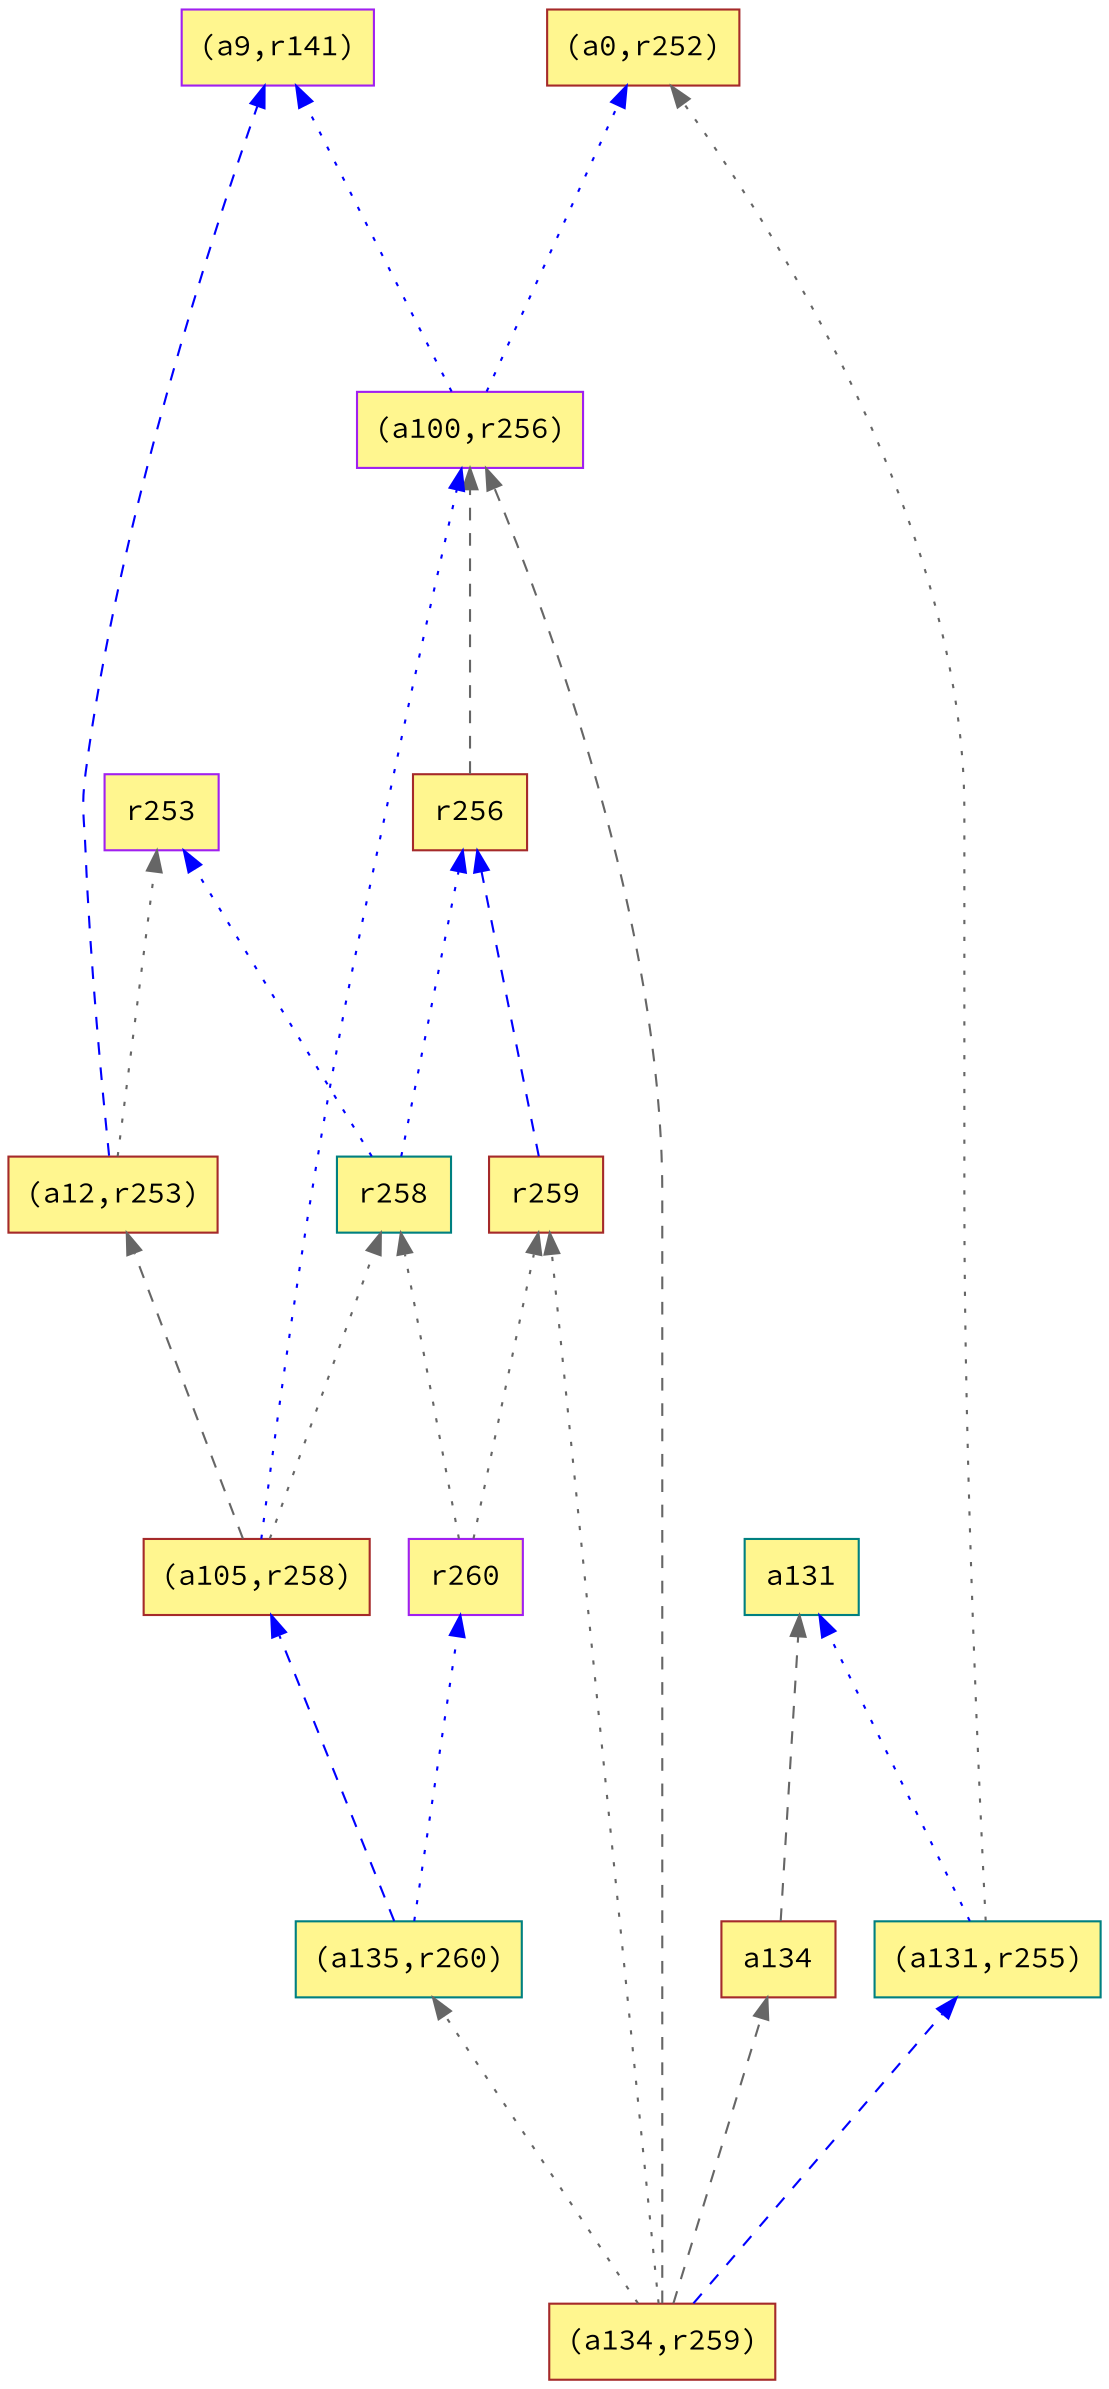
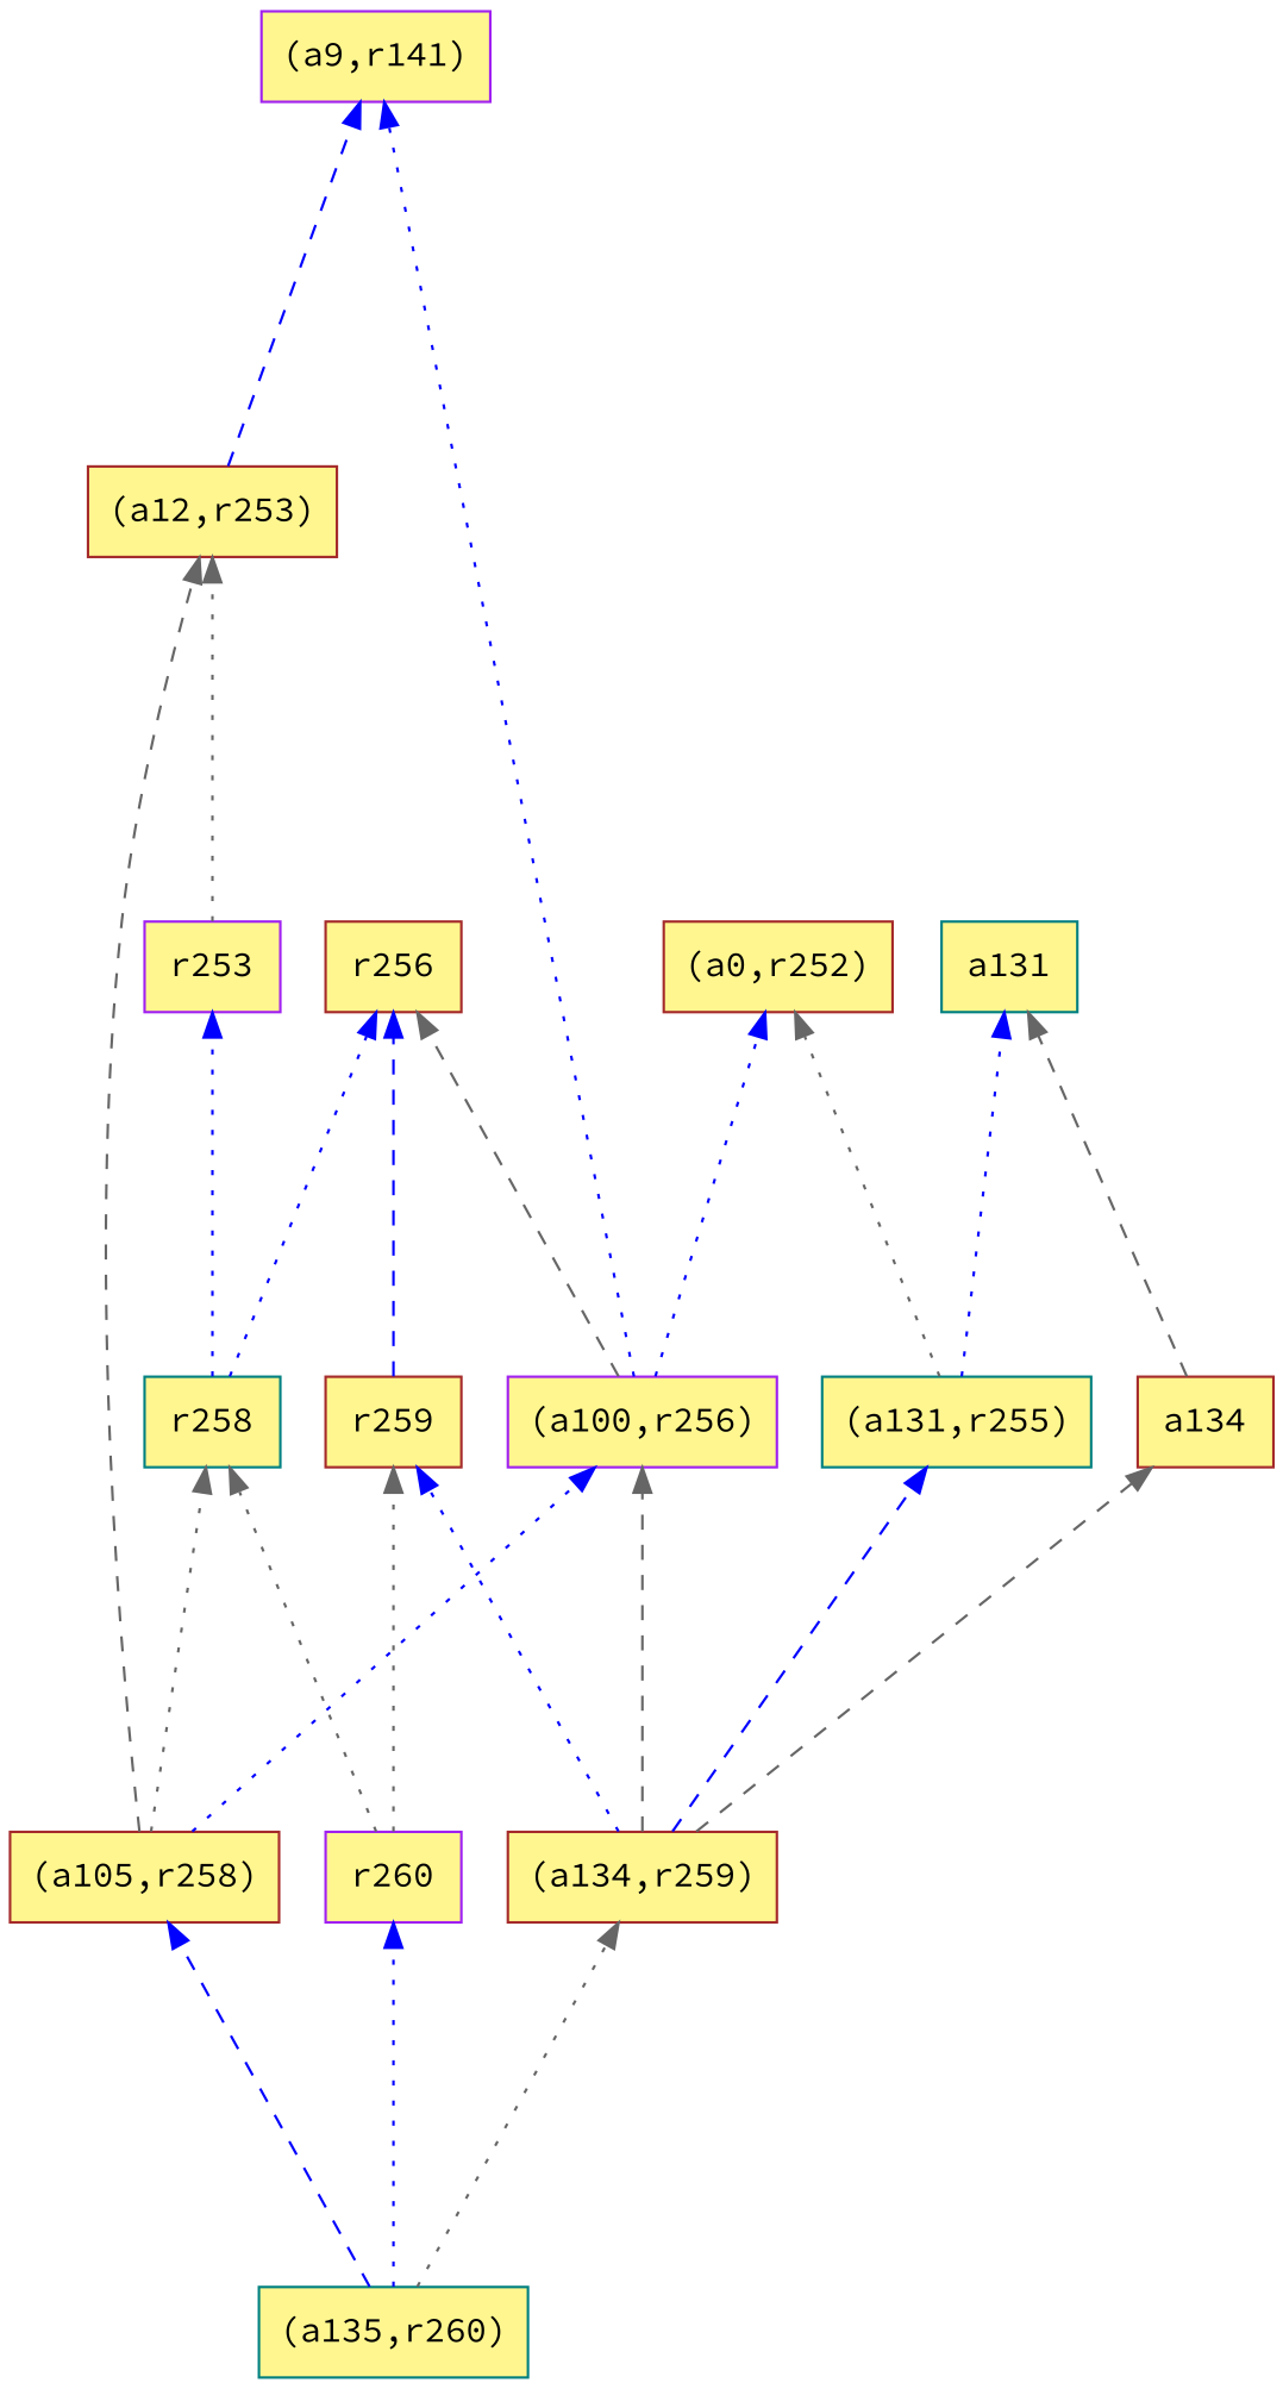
  digraph {
    fontname="Source Code Pro"
    rankdir=BT
    ranksep=2.0
    node [color=brown fillcolor=khaki1 fontname="Source Code Pro" shape=record style=filled]
    edge [color=gray40 fontname="Source Code Pro" style=dotted]
    n1 [label="{r256}"]
    n2 [color=teal label="{(a135,r260)}"]
    n3 [label="{(a105,r258)}"]
    n4 [label="{(a134,r259)}"]
    n5 [color=purple label="{r260}"]
    n6 [label="{(a12,r253)}"]
    n7 [color=purple label="{(a100,r256)}"]
    n8 [color=teal label="{r258}"]
    n9 [label="{a134}"]
    n10 [label="{r259}"]
    n11 [color=teal label="{(a131,r255)}"]
    n12 [color=purple label="{r253}"]
    n13 [color=purple label="{(a9,r141)}"]
    n14 [color=teal label="{a131}"]
    n15 [label="{(a0,r252)}"]
    n2 -> n3 [color=blue style=dashed]
-   n4 -> n2
+   n2 -> n4
    n2 -> n5 [color=blue]
    n3 -> n6 [style=dashed]
    n3 -> n7 [color=blue]
    n3 -> n8
    n4 -> n7 [style=dashed]
    n4 -> n9 [style=dashed]
-   n4 -> n10
+   n4 -> n10 [color=blue]
    n4 -> n11 [color=blue style=dashed]
    n5 -> n8
    n5 -> n10
-   n6 -> n12
+   n12 -> n6
    n6 -> n13 [color=blue style=dashed]
-   n1 -> n7 [style=dashed]
+   n7 -> n1 [style=dashed]
    n7 -> n13 [color=blue]
    n7 -> n15 [color=blue]
    n8 -> n1 [color=blue]
    n8 -> n12 [color=blue]
    n9 -> n14 [style=dashed]
    n10 -> n1 [color=blue style=dashed]
    n11 -> n14 [color=blue]
    n11 -> n15
  }
